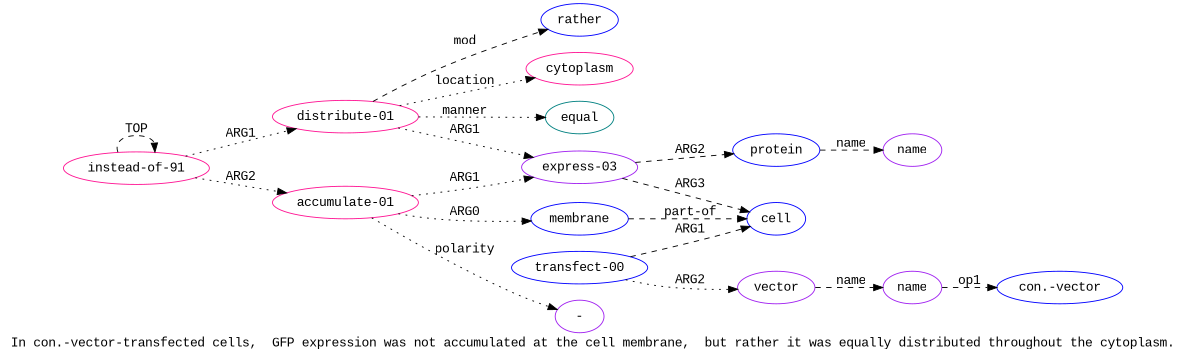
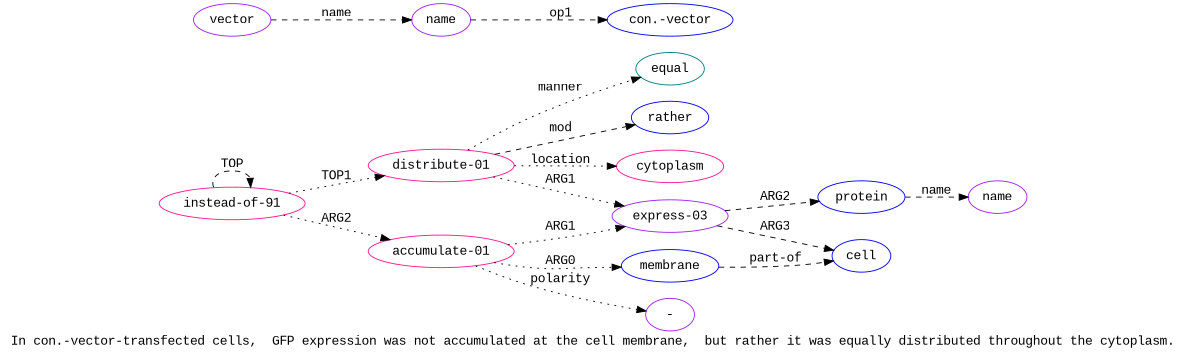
  digraph {
    fontname="Liberation Mono"
    label="In con.-vector-transfected cells,  GFP expression was not accumulated at the cell membrane,  but rather it was equally distributed throughout the cytoplasm."
    rankdir=LR
    node [color=blue fontname="Liberation Mono" gold_ind=-1 gold_label=name test_ind=-1 test_label=name]
    edge [color=black fontname="Liberation Mono" gold_label=ARG1 style=dashed test_label=ARG1]
-   n1 [gold_ind=11 gold_label="transfect-00" label="transfect-00" test_ind=11 test_label="transfect-00"]
    n2 [gold_ind=10 gold_label=cell label=cell test_ind=10 test_label=cell]
    n3 [color=purple gold_ind=12 gold_label=vector label=vector test_ind=12 test_label=vector]
    n4 [color=purple gold_ind=13 label=name test_ind=13]
    n5 [gold_label="con.-vector" label="con.-vector" test_label="con.-vector"]
    n6 [color=purple gold_label="-" label="-" test_label="-"]
    n7 [color=deeppink gold_ind=1 gold_label="distribute-01" label="distribute-01" test_ind=1 test_label="distribute-01"]
    n8 [color=deeppink gold_ind=3 gold_label=cytoplasm label=cytoplasm test_ind=3 test_label=cytoplasm]
    n9 [color=teal gold_ind=2 gold_label=equal label=equal test_ind=2 test_label=equal]
    n10 [gold_ind=4 gold_label=rather label=rather test_ind=4 test_label=rather]
    n11 [color=purple gold_ind=7 gold_label="express-03" label="express-03" test_ind=7 test_label="express-03"]
    n12 [gold_ind=8 gold_label=protein label=protein test_ind=8 test_label=protein]
    n13 [color=purple gold_ind=9 label=name test_ind=9]
    n14 [color=deeppink gold_ind=0 gold_label="instead-of-91" label="instead-of-91" test_ind=0 test_label="instead-of-91"]
    n15 [color=deeppink gold_ind=5 gold_label="accumulate-01" label="accumulate-01" test_ind=5 test_label="accumulate-01"]
    n16 [gold_ind=6 gold_label=membrane label=membrane test_ind=6 test_label=membrane]
-   n1 -> n2 [label=ARG1]
-   n1 -> n3 [gold_label=ARG2 label=ARG2 style=dotted test_label=ARG2]
    n3 -> n4 [gold_label=name label=name test_label=name]
    n4 -> n5 [gold_label=op1 label=op1 test_label=op1]
    n7 -> n8 [gold_label=location label=location style=dotted test_label=location]
    n7 -> n9 [gold_label=manner label=manner style=dotted test_label=manner]
    n7 -> n10 [gold_label=mod label=mod test_label=mod]
    n7 -> n11 [label=ARG1 style=dotted]
    n11 -> n2 [gold_label=ARG3 label=ARG3 test_label=ARG3]
    n11 -> n12 [gold_label=ARG2 label=ARG2 test_label=ARG2]
    n12 -> n13 [gold_label=name label=name test_label=name]
-   n14 -> n7 [label=ARG1 style=dotted]
+   n14 -> n7 [label=TOP1 style=dotted]
    n14 -> n14 [gold_label=TOP label=TOP test_label=TOP]
    n14 -> n15 [gold_label=ARG2 label=ARG2 style=dotted test_label=ARG2]
    n15 -> n6 [gold_label=polarity label=polarity style=dotted test_label=polarity]
    n15 -> n11 [label=ARG1 style=dotted]
    n15 -> n16 [gold_label=ARG0 label=ARG0 style=dotted test_label=ARG0]
    n16 -> n2 [gold_label="part-of" label="part-of" test_label="part-of"]
  }
